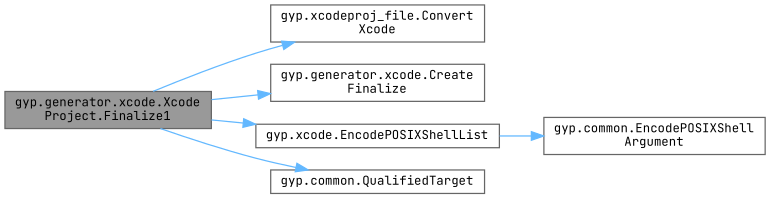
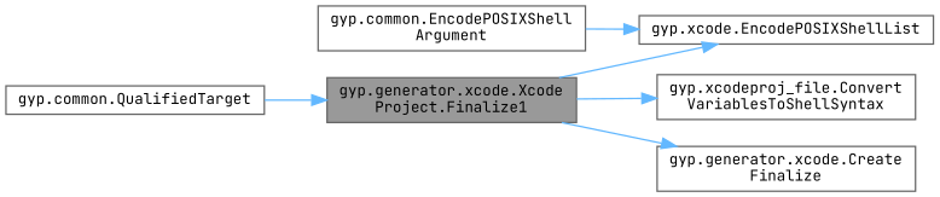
  digraph {
    fontname="JetBrains Mono"
    rankdir=LR
    node [color=grey40 fillcolor=white fontname="JetBrains Mono" fontsize=10 shape=box style=filled]
    edge [color=steelblue1 fontname="JetBrains Mono" fontsize=10 labelfontname=Helvetica labelfontsize=10 style=solid]
    n1 [color=gray40 fillcolor=grey60 fontcolor=black height=0.2 label="gyp.generator.xcode.Xcode\lProject.Finalize1" width=0.4]
-   n2 [height=0.2 label="gyp.xcodeproj_file.Convert\lXcode" width=0.4]
+   n2 [height=0.2 label="gyp.xcodeproj_file.Convert\lVariablesToShellSyntax" width=0.4]
    n3 [height=0.2 label="gyp.generator.xcode.Create\lFinalize" width=0.4]
    n4 [height=0.2 label="gyp.xcode.EncodePOSIXShellList" width=0.4]
    n5 [height=0.2 label="gyp.common.QualifiedTarget" width=0.4]
    n6 [height=0.2 label="gyp.common.EncodePOSIXShell\lArgument" width=0.4]
    n1 -> n2
    n1 -> n3
    n1 -> n4
-   n1 -> n5
-   n4 -> n6
+   n5 -> n1
+   n6 -> n4
  }
